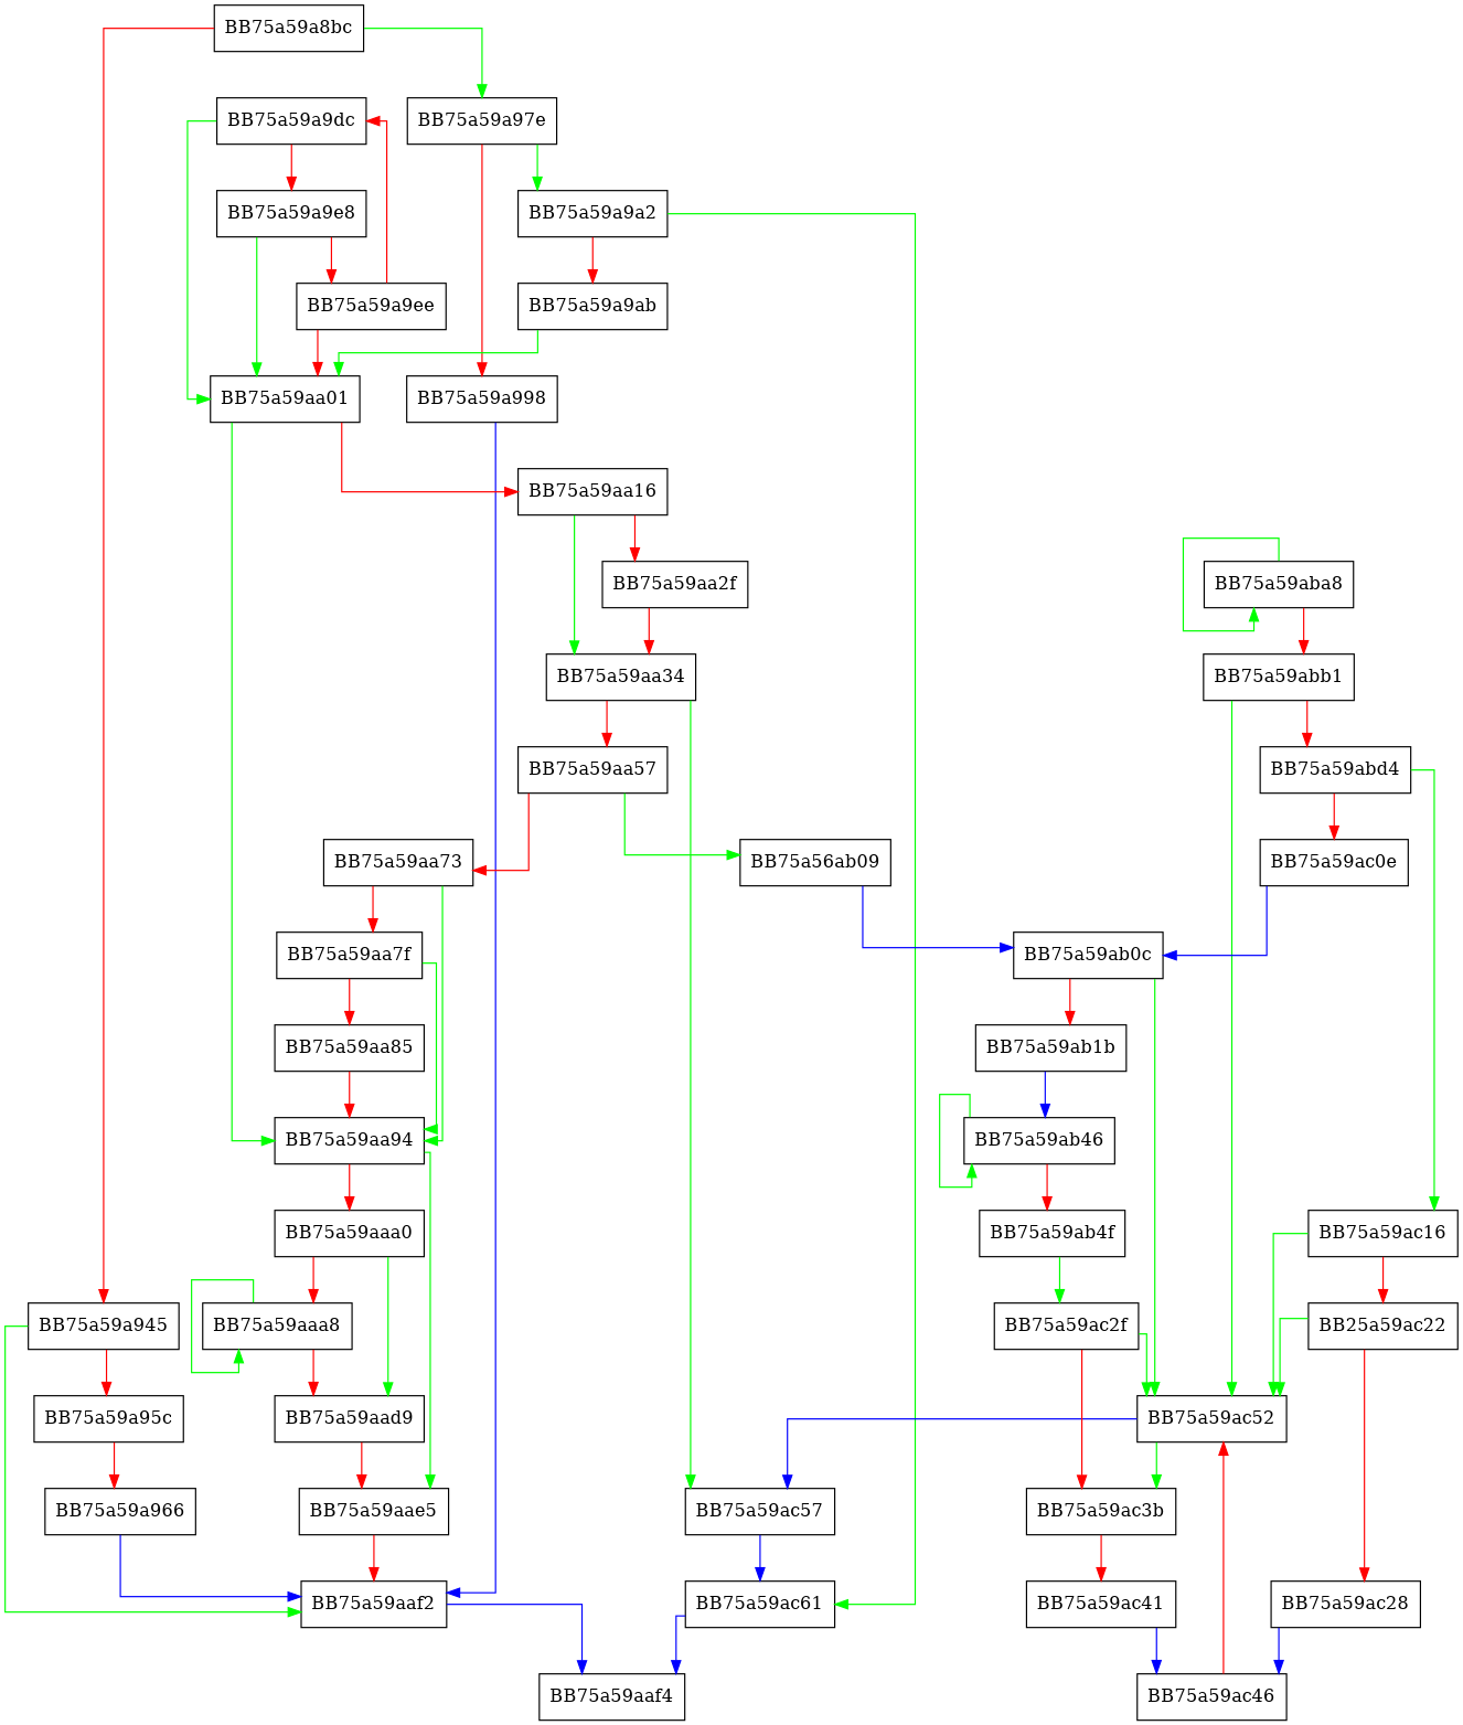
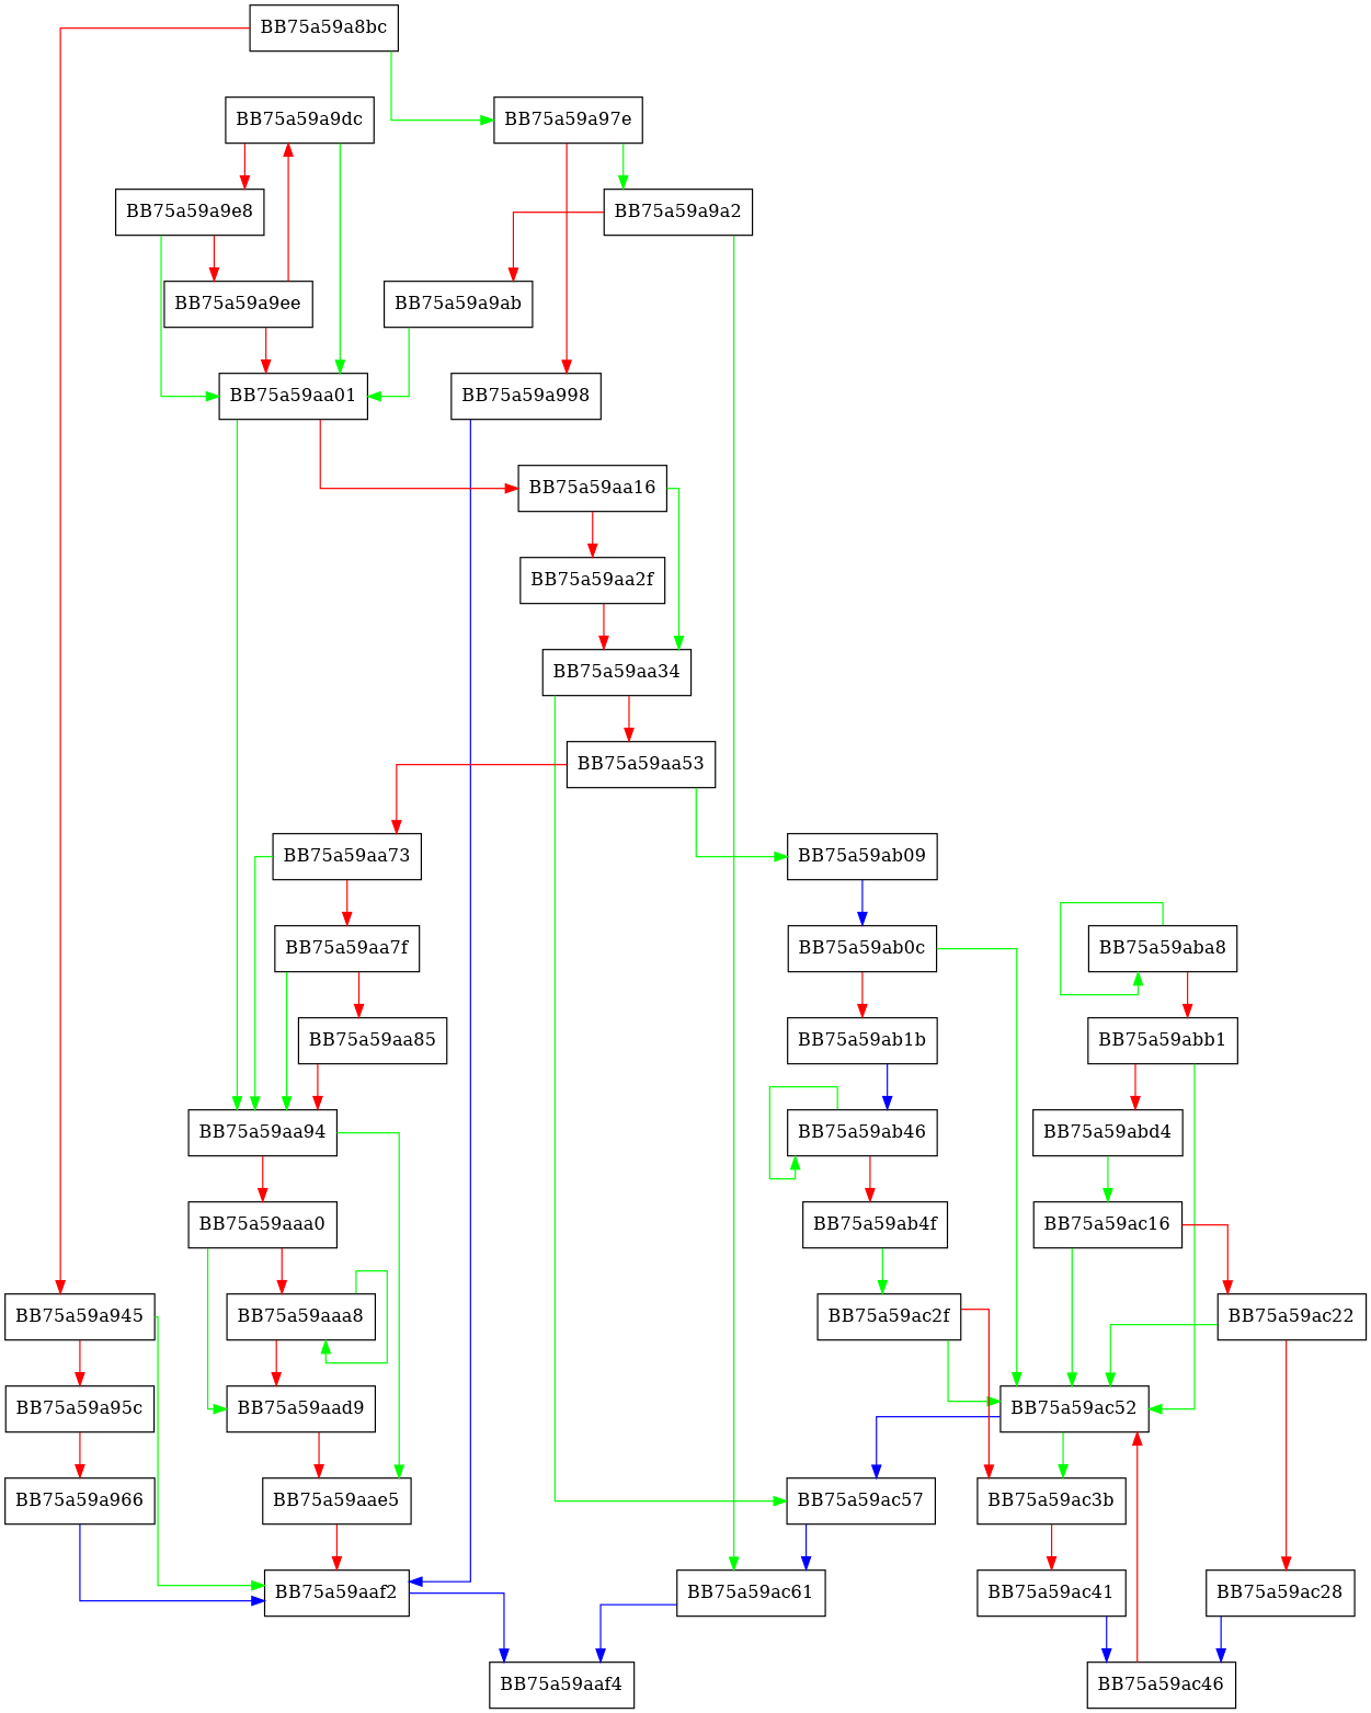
  digraph {
    splines=ortho
    node [shape=box]
    edge [color=red]
    BB75a59a8bc
    BB75a59a97e
    BB75a59a945
    BB75a59a9a2
    BB75a59a998
    BB75a59aaf2
    BB75a59a95c
    BB75a59ac61
    BB75a59a9ab
    BB75a59aaf4
    BB75a59a966
    BB75a59aa01
    BB75a59aa94
    BB75a59aa16
    BB75a59a9dc
    BB75a59a9e8
    BB75a59aae5
    BB75a59aaa0
    BB75a59aa34
    BB75a59aa2f
    BB75a59a9ee
    BB75a59aad9
    BB75a59aaa8
    BB75a59ac57
-   BB75a59aa57
-   BB75a59ab09 [label=BB75a56ab09]
+   BB75a59aa57 [label=BB75a59aa53]
+   BB75a59ab09
    BB75a59aa73
    BB75a59ab0c
    BB75a59aa7f
    BB75a59ac52
    BB75a59ab1b
    BB75a59aa85
    BB75a59ac3b
    BB75a59ab46
    BB75a59ab4f
    BB75a59ac2f
    BB75a59ac41
    BB75a59aba8
    BB75a59abb1
    BB75a59abd4
    BB75a59ac16
-   BB75a59ac0e
-   BB75a59ac22 [label=BB25a59ac22]
+   BB75a59ac22
    BB75a59ac28
    BB75a59ac46
    BB75a59a8bc -> BB75a59a97e [color=green]
    BB75a59a8bc -> BB75a59a945
    BB75a59a97e -> BB75a59a9a2 [color=green]
    BB75a59a97e -> BB75a59a998
    BB75a59a945 -> BB75a59aaf2 [color=green]
    BB75a59a945 -> BB75a59a95c
    BB75a59a9a2 -> BB75a59ac61 [color=green]
    BB75a59a9a2 -> BB75a59a9ab
    BB75a59a998 -> BB75a59aaf2 [color=blue]
    BB75a59aaf2 -> BB75a59aaf4 [color=blue]
    BB75a59a95c -> BB75a59a966
    BB75a59ac61 -> BB75a59aaf4 [color=blue]
    BB75a59a9ab -> BB75a59aa01 [color=green]
    BB75a59a966 -> BB75a59aaf2 [color=blue]
    BB75a59aa01 -> BB75a59aa94 [color=green]
    BB75a59aa01 -> BB75a59aa16
    BB75a59aa94 -> BB75a59aae5 [color=green]
    BB75a59aa94 -> BB75a59aaa0
    BB75a59aa16 -> BB75a59aa34 [color=green]
    BB75a59aa16 -> BB75a59aa2f
    BB75a59a9dc -> BB75a59aa01 [color=green]
    BB75a59a9dc -> BB75a59a9e8
    BB75a59a9e8 -> BB75a59aa01 [color=green]
    BB75a59a9e8 -> BB75a59a9ee
    BB75a59aae5 -> BB75a59aaf2
    BB75a59aaa0 -> BB75a59aad9 [color=green]
    BB75a59aaa0 -> BB75a59aaa8
    BB75a59aa34 -> BB75a59ac57 [color=green]
    BB75a59aa34 -> BB75a59aa57
    BB75a59aa2f -> BB75a59aa34
    BB75a59a9ee -> BB75a59aa01
    BB75a59a9ee -> BB75a59a9dc
    BB75a59aad9 -> BB75a59aae5
    BB75a59aaa8 -> BB75a59aad9
    BB75a59aaa8 -> BB75a59aaa8 [color=green]
    BB75a59ac57 -> BB75a59ac61 [color=blue]
    BB75a59aa57 -> BB75a59ab09 [color=green]
    BB75a59aa57 -> BB75a59aa73
    BB75a59ab09 -> BB75a59ab0c [color=blue]
    BB75a59aa73 -> BB75a59aa94 [color=green]
    BB75a59aa73 -> BB75a59aa7f
    BB75a59ab0c -> BB75a59ac52 [color=green]
    BB75a59ab0c -> BB75a59ab1b
    BB75a59aa7f -> BB75a59aa94 [color=green]
    BB75a59aa7f -> BB75a59aa85
    BB75a59ac52 -> BB75a59ac57 [color=blue]
    BB75a59ac52 -> BB75a59ac3b [color=green]
    BB75a59ab1b -> BB75a59ab46 [color=blue]
    BB75a59aa85 -> BB75a59aa94
    BB75a59ac3b -> BB75a59ac41
    BB75a59ab46 -> BB75a59ab46 [color=green]
    BB75a59ab46 -> BB75a59ab4f
    BB75a59ab4f -> BB75a59ac2f [color=green]
    BB75a59ac2f -> BB75a59ac52 [color=green]
    BB75a59ac2f -> BB75a59ac3b
    BB75a59ac41 -> BB75a59ac46 [color=blue]
    BB75a59aba8 -> BB75a59aba8 [color=green]
    BB75a59aba8 -> BB75a59abb1
    BB75a59abb1 -> BB75a59ac52 [color=green]
    BB75a59abb1 -> BB75a59abd4
    BB75a59abd4 -> BB75a59ac16 [color=green]
-   BB75a59abd4 -> BB75a59ac0e
    BB75a59ac16 -> BB75a59ac52 [color=green]
    BB75a59ac16 -> BB75a59ac22
-   BB75a59ac0e -> BB75a59ab0c [color=blue]
    BB75a59ac22 -> BB75a59ac52 [color=green]
    BB75a59ac22 -> BB75a59ac28
    BB75a59ac28 -> BB75a59ac46 [color=blue]
    BB75a59ac46 -> BB75a59ac52
  }
